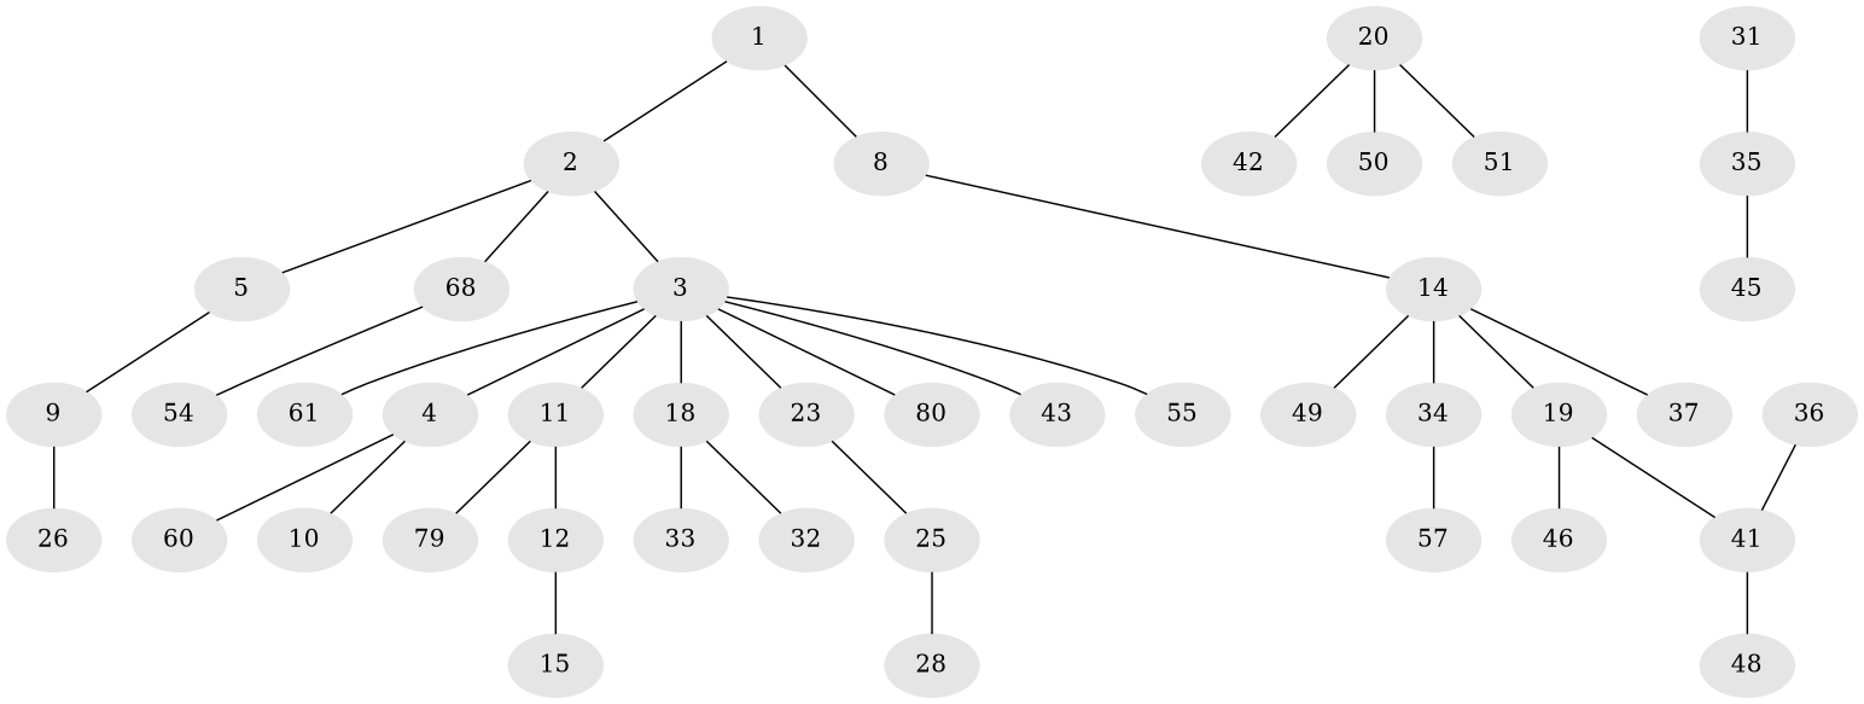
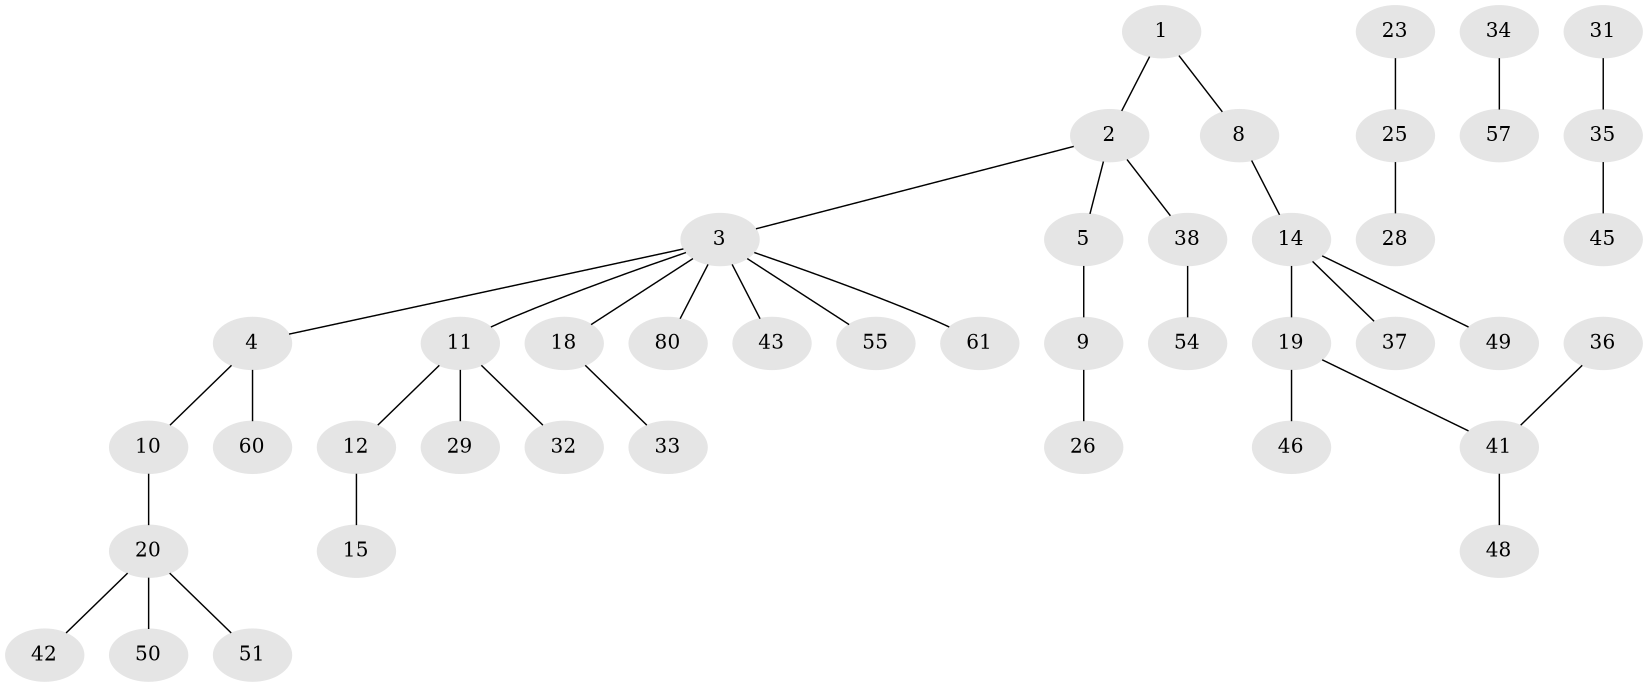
  graph {
    node [color=gray90 style=filled]
    1 [super="+52"]
    2 [super="+64"]
    8 [super="+24"]
    3 [super="+6"]
    5
-   38 [label=68]
+   38
    14 [super="+16"]
    4 [super="+7"]
    11 [super="+21"]
    18
    23 [super="+66"]
    n12 [label=80 super="+59"]
    43
    55
    61
    9 [super="+13"]
    54
    10 [super="+22"]
    60
    12 [super="+17"]
-   29 [label=79]
+   29
    32
    33 [super="+67"]
    25 [super="+65"]
    20 [super="+40"]
    26
    19 [super="+27"]
    34 [super="+56"]
    37
    49 [super="+63"]
    35 [super="+47"]
    31
    42 [super="+62"]
    50
    51
    15
    46
    41 [super="+44"]
    57
    36 [super="+39"]
    28
    45 [super="+53"]
    48 [super="+58"]
    1 -- 2
    1 -- 8
    2 -- 3
    2 -- 5
    2 -- 38
    8 -- 14
    3 -- 4
    3 -- 11
    3 -- 18
-   3 -- 23
    3 -- n12
    3 -- 43
    3 -- 55
    3 -- 61
    5 -- 9
    38 -- 54
    14 -- 19
-   14 -- 34
    14 -- 37
    14 -- 49
    4 -- 10
    4 -- 60
    11 -- 12
    11 -- 29
-   18 -- 32
+   11 -- 32
    18 -- 33
    23 -- 25
    9 -- 26
+   10 -- 20
    12 -- 15
    25 -- 28
    20 -- 42
    20 -- 50
    20 -- 51
    19 -- 46
    19 -- 41
    34 -- 57
    35 -- 45
    31 -- 35
    41 -- 48
    36 -- 41
  }
